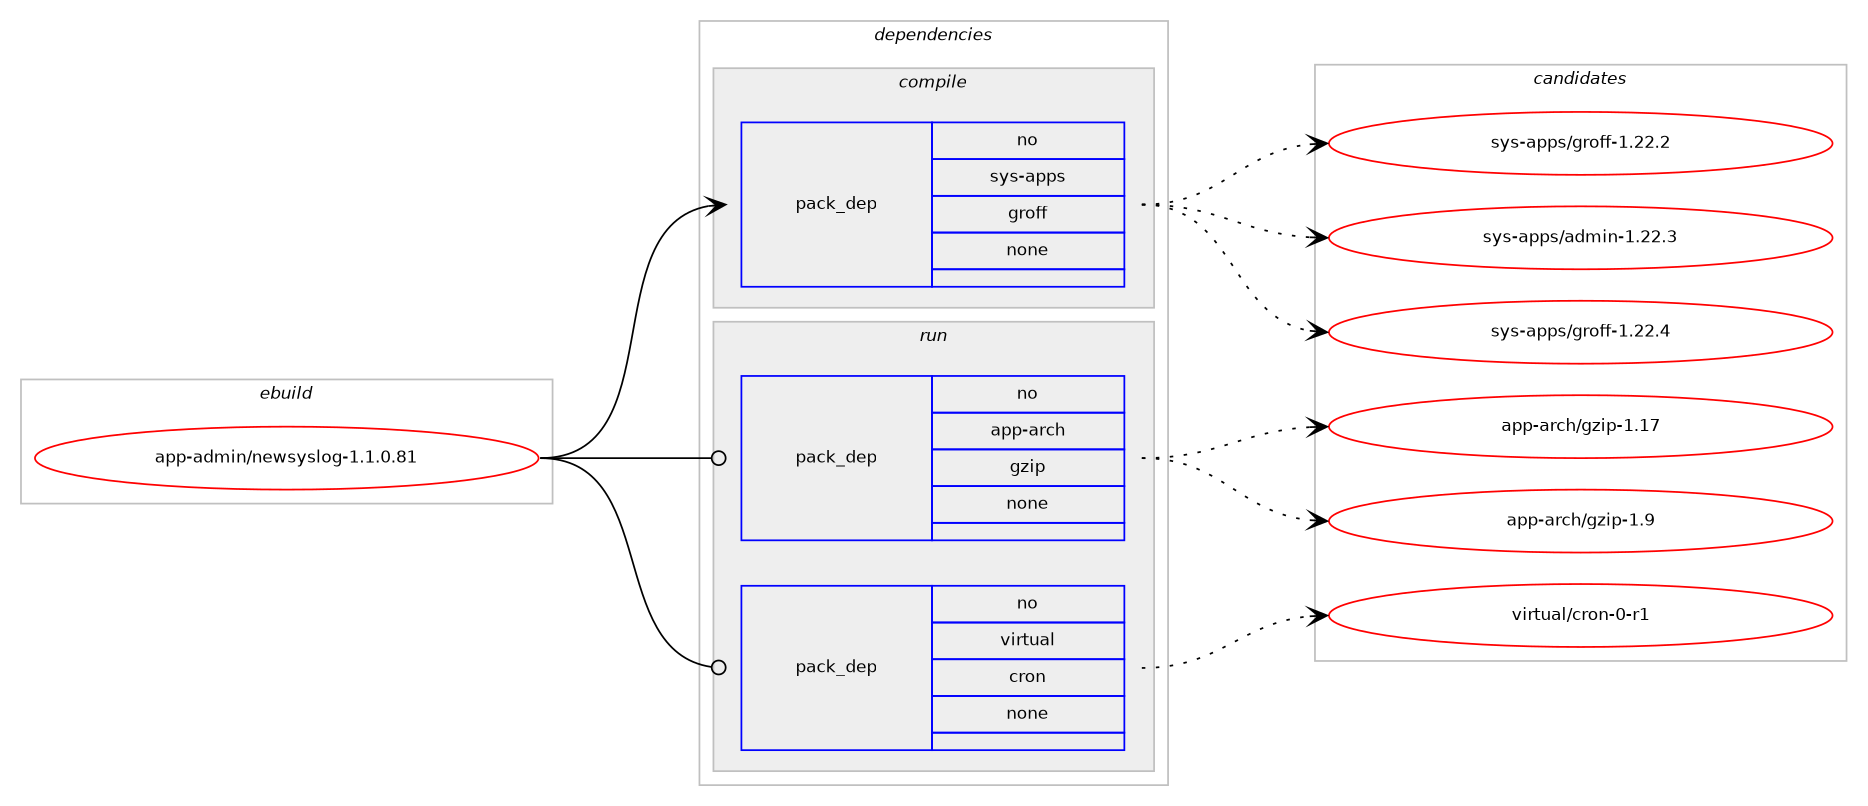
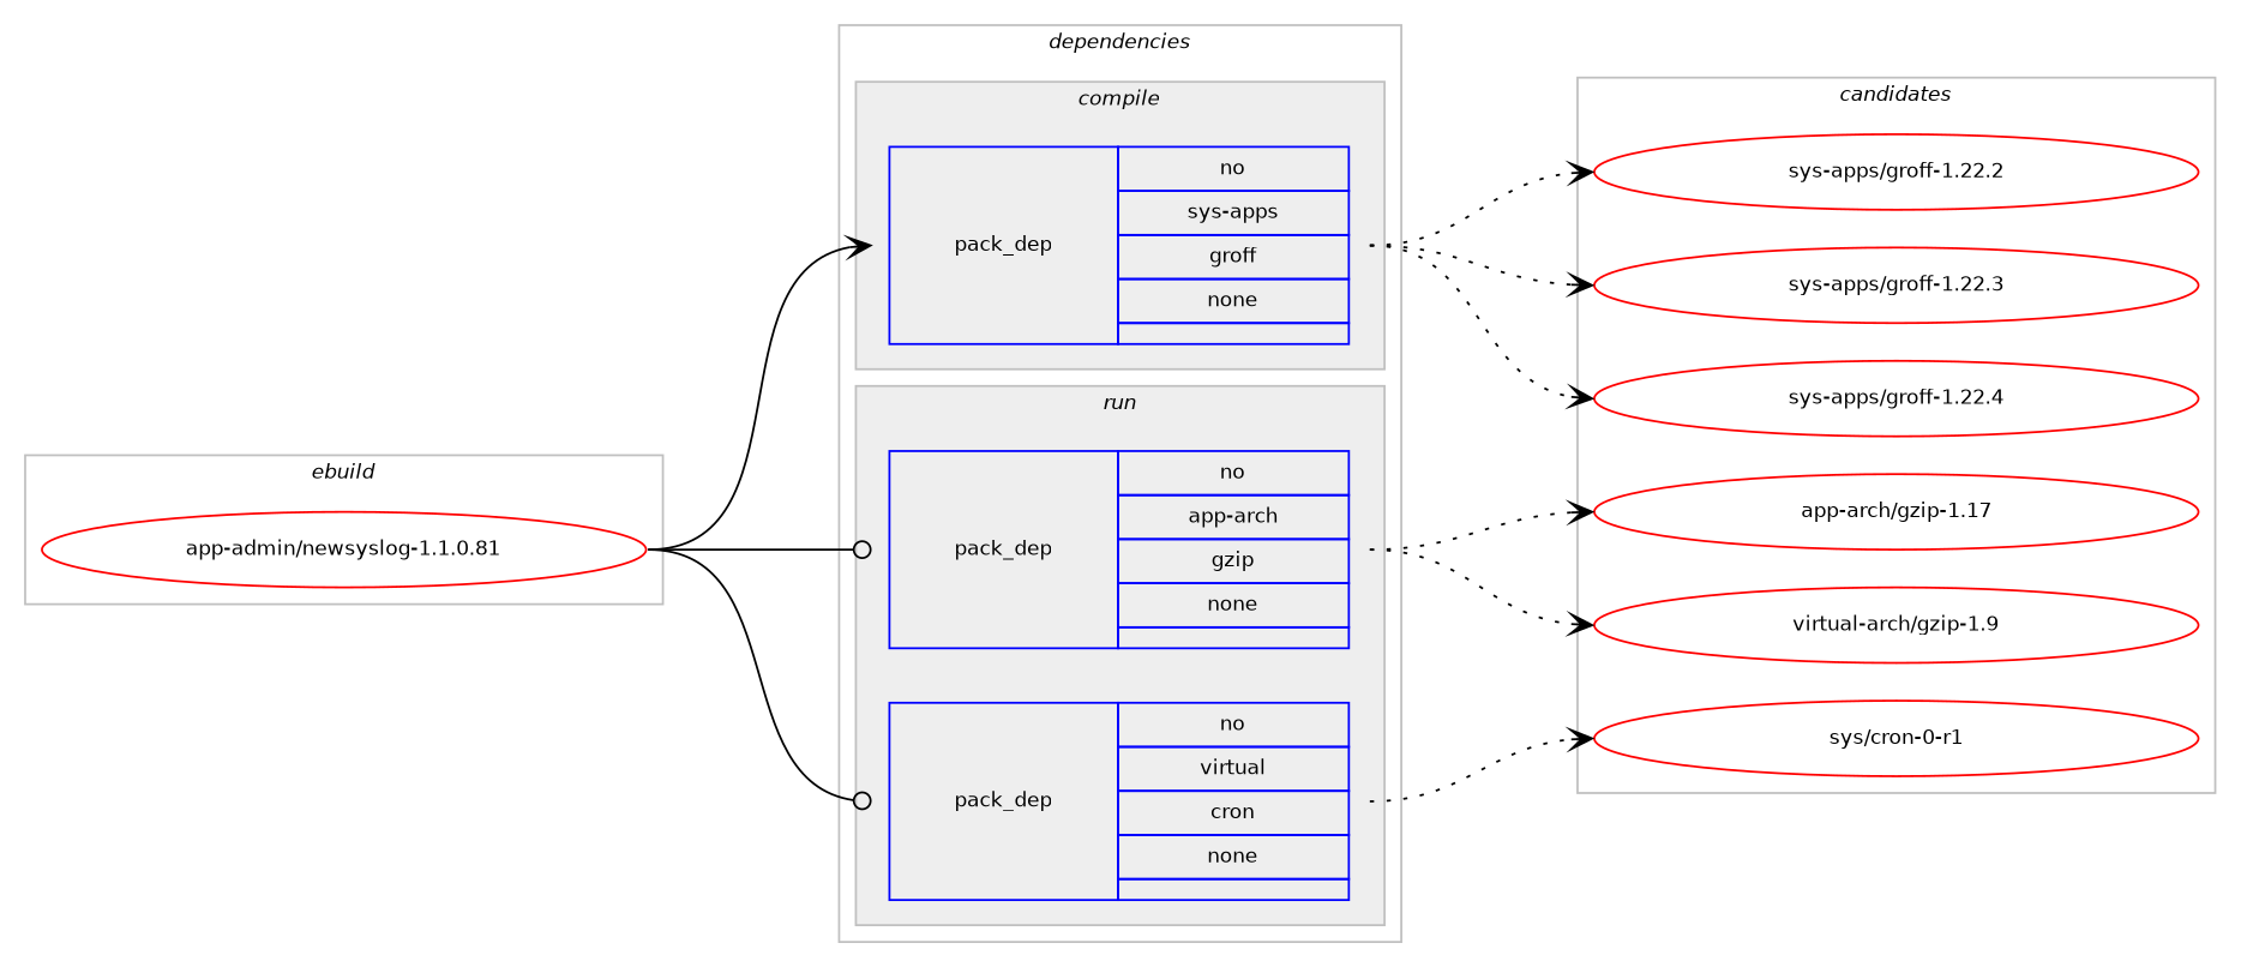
  digraph {
    compound=true
    concentrate=true
    fontname=Helvetica
    fontsize=10
    newrank=true
    rankdir=LR
    ranksep=1.5
    node [color=red fontname=Helvetica fontsize=10]
    edge [arrowhead=vee headport=w style=dotted tailport=e weight=100]
    n1 [label="app-admin/newsyslog-1.1.0.81" width=4]
    n2 [color=blue label=<<TABLE BORDER="0" CELLBORDER="1" CELLSPACING="0" CELLPADDING="4" WIDTH="220"><TR><TD ROWSPAN="6" CELLPADDING="30">pack_dep</TD></TR><TR><TD WIDTH="110">no</TD></TR><TR><TD>sys-apps</TD></TR><TR><TD>groff</TD></TR><TR><TD>none</TD></TR><TR><TD></TD></TR></TABLE>> shape=none]
    n3 [color=blue label=<<TABLE BORDER="0" CELLBORDER="1" CELLSPACING="0" CELLPADDING="4" WIDTH="220"><TR><TD ROWSPAN="6" CELLPADDING="30">pack_dep</TD></TR><TR><TD WIDTH="110">no</TD></TR><TR><TD>app-arch</TD></TR><TR><TD>gzip</TD></TR><TR><TD>none</TD></TR><TR><TD></TD></TR></TABLE>> shape=none]
    n4 [color=blue label=<<TABLE BORDER="0" CELLBORDER="1" CELLSPACING="0" CELLPADDING="4" WIDTH="220"><TR><TD ROWSPAN="6" CELLPADDING="30">pack_dep</TD></TR><TR><TD WIDTH="110">no</TD></TR><TR><TD>virtual</TD></TR><TR><TD>cron</TD></TR><TR><TD>none</TD></TR><TR><TD></TD></TR></TABLE>> shape=none]
    n5 [label="sys-apps/groff-1.22.2" width=4]
-   n6 [label="sys-apps/admin-1.22.3" width=4]
+   n6 [label="sys-apps/groff-1.22.3" width=4]
    n7 [label="sys-apps/groff-1.22.4" width=4]
    n8 [label="app-arch/gzip-1.17" width=4]
-   n9 [label="app-arch/gzip-1.9" width=4]
-   n10 [label="virtual/cron-0-r1" width=4]
+   n9 [label="virtual-arch/gzip-1.9" width=4]
+   n10 [label="sys/cron-0-r1" width=4]
    subgraph cluster_1 {
      color=gray
      label=<<i>ebuild</i>>
      rank=same
      n1
    }
    subgraph cluster_2 {
      color=gray
      label=<<i>dependencies</i>>
      subgraph cluster_3 {
        color=gray
        fillcolor="#eeeeee"
        label=<<i>compile</i>>
        style=filled
        subgraph sub_4 {
          color=gray
          fillcolor="#eeeeee"
          label=<<i>compile</i>>
          style=filled
          n2
        }
      }
      subgraph cluster_5 {
        color=gray
        fillcolor="#eeeeee"
        label=<<i>compile and run</i>>
        style=filled
      }
      subgraph cluster_6 {
        color=gray
        fillcolor="#eeeeee"
        label=<<i>run</i>>
        style=filled
        subgraph sub_7 {
          color=gray
          fillcolor="#eeeeee"
          label=<<i>run</i>>
          style=filled
          n3
        }
        subgraph sub_8 {
          color=gray
          fillcolor="#eeeeee"
          label=<<i>run</i>>
          style=filled
          n4
        }
      }
    }
    subgraph cluster_9 {
      color=gray
      label=<<i>candidates</i>>
      rank=same
      subgraph sub_10 {
        color=black
        label=<<i>candidates</i>>
        nodesep=1
        rank=same
        n5
        n6
        n7
      }
      subgraph sub_11 {
        color=black
        label=<<i>candidates</i>>
        nodesep=1
        rank=same
        n8
        n9
      }
      subgraph sub_12 {
        color=black
        label=<<i>candidates</i>>
        nodesep=1
        rank=same
        n10
      }
    }
    n1 -> n2 [style=solid weight=20]
    n1 -> n3 [arrowhead=odot style=solid weight=20]
    n1 -> n4 [arrowhead=odot style=solid weight=20]
    n2 -> n5
    n2 -> n6
    n2 -> n7
    n3 -> n8
    n3 -> n9
    n4 -> n10
  }
